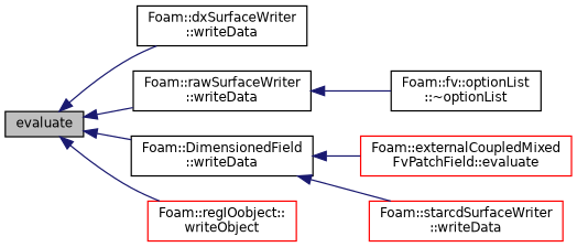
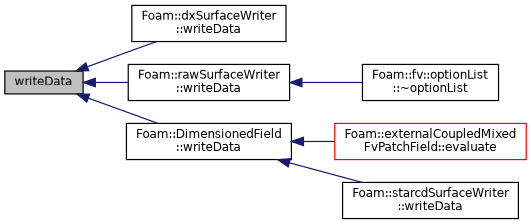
  digraph {
    rankdir=LR
    node [color=black fontname=Helvetica fontsize=10 shape=record]
    edge [color=midnightblue dir=back fontname=Helvetica fontsize=10 labelfontname=Helvetica labelfontsize=10 style=solid]
-   n1 [fillcolor=grey75 fontcolor=black height=0.2 label=evaluate style=filled width=0.4]
+   n1 [fillcolor=grey75 fontcolor=black height=0.2 label=writeData style=filled width=0.4]
    n2 [height=0.2 label="Foam::dxSurfaceWriter\l::writeData" width=0.4]
    n3 [height=0.2 label="Foam::rawSurfaceWriter\l::writeData" width=0.4]
    n4 [height=0.2 label="Foam::DimensionedField\l::writeData" width=0.4]
-   n5 [color=red height=0.2 label="Foam::regIOobject::\lwriteObject" width=0.4]
    n6 [color=red height=0.2 label="Foam::externalCoupledMixed\lFvPatchField::evaluate" width=0.4]
-   n7 [color=red height=0.2 label="Foam::starcdSurfaceWriter\l::writeData" width=0.4]
+   n7 [height=0.2 label="Foam::starcdSurfaceWriter\l::writeData" width=0.4]
    n8 [height=0.2 label="Foam::fv::optionList\l::~optionList" width=0.4]
    n1 -> n2
    n1 -> n3
    n1 -> n4
-   n1 -> n5
    n3 -> n8
    n4 -> n6
    n4 -> n7
  }
